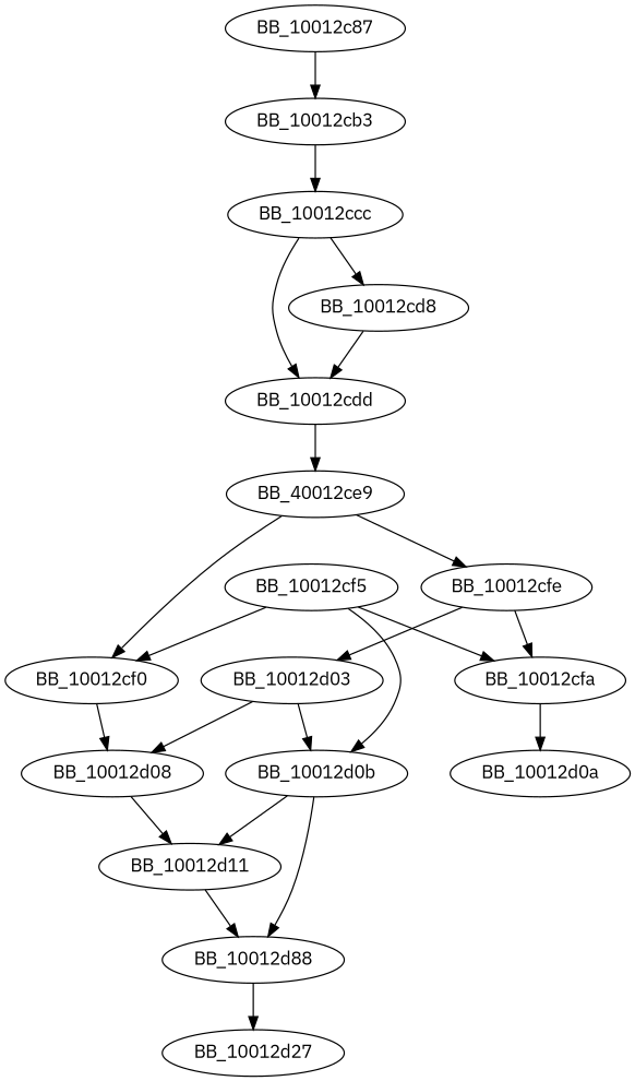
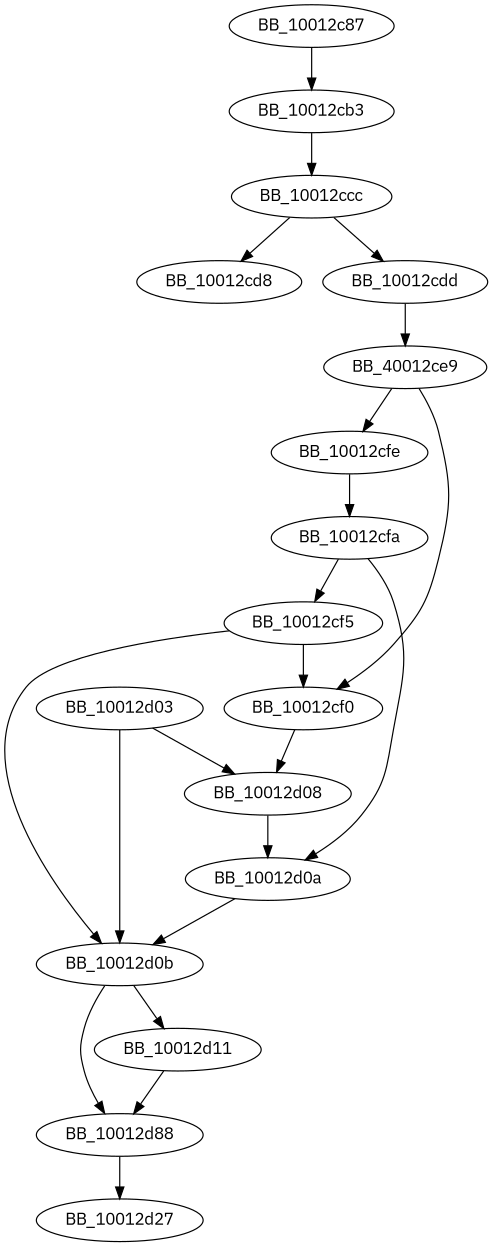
  digraph {
    fontname="IBM Plex Sans"
    node [fontname="IBM Plex Sans"]
    edge [fontname="IBM Plex Sans"]
    n1 [label=BB_10012cb3]
    BB_10012c87
    BB_10012ccc
    BB_10012cd8
    BB_10012cdd
    n6 [label=BB_40012ce9]
    BB_10012cf0
    BB_10012cfe
    BB_10012d08
    BB_10012cfa
    BB_10012d03
    BB_10012cf5
    BB_10012d0b
    BB_10012d0a
    BB_10012d11
    n16 [label=BB_10012d88]
    BB_10012d27
    n1 -> BB_10012ccc
    BB_10012c87 -> n1
    BB_10012ccc -> BB_10012cd8
    BB_10012ccc -> BB_10012cdd
-   BB_10012cd8 -> BB_10012cdd
    BB_10012cdd -> n6
    n6 -> BB_10012cf0
    n6 -> BB_10012cfe
    BB_10012cf0 -> BB_10012d08
    BB_10012cfe -> BB_10012cfa
-   BB_10012cfe -> BB_10012d03
-   BB_10012d08 -> BB_10012d11
+   BB_10012d08 -> BB_10012d0a
    BB_10012cfa -> BB_10012d0a
    BB_10012d03 -> BB_10012d08
    BB_10012d03 -> BB_10012d0b
    BB_10012cf5 -> BB_10012cf0
-   BB_10012cf5 -> BB_10012cfa
+   BB_10012cfa -> BB_10012cf5
    BB_10012cf5 -> BB_10012d0b
    BB_10012d0b -> BB_10012d11
    BB_10012d0b -> n16
+   BB_10012d0a -> BB_10012d0b
    BB_10012d11 -> n16
    n16 -> BB_10012d27
  }
